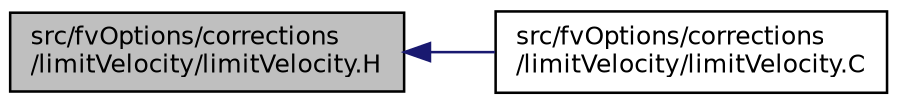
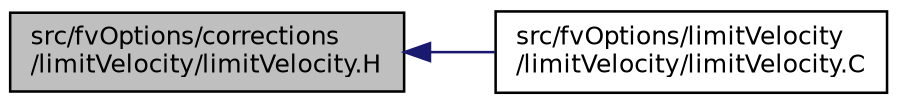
  digraph {
    rankdir=LR
    node [color=black fontname=Helvetica fontsize=10 shape=record]
    n1 [fillcolor=grey75 fontcolor=black height=0.2 label="src/fvOptions/corrections\l/limitVelocity/limitVelocity.H" style=filled width=0.4]
-   n2 [height=0.2 label="src/fvOptions/corrections\l/limitVelocity/limitVelocity.C" width=0.4]
+   n2 [height=0.2 label="src/fvOptions/limitVelocity\l/limitVelocity/limitVelocity.C" width=0.4]
    n1 -> n2 [color=midnightblue dir=back fontname=Helvetica fontsize=10 labelfontname=Helvetica labelfontsize=10 style=solid]
  }
